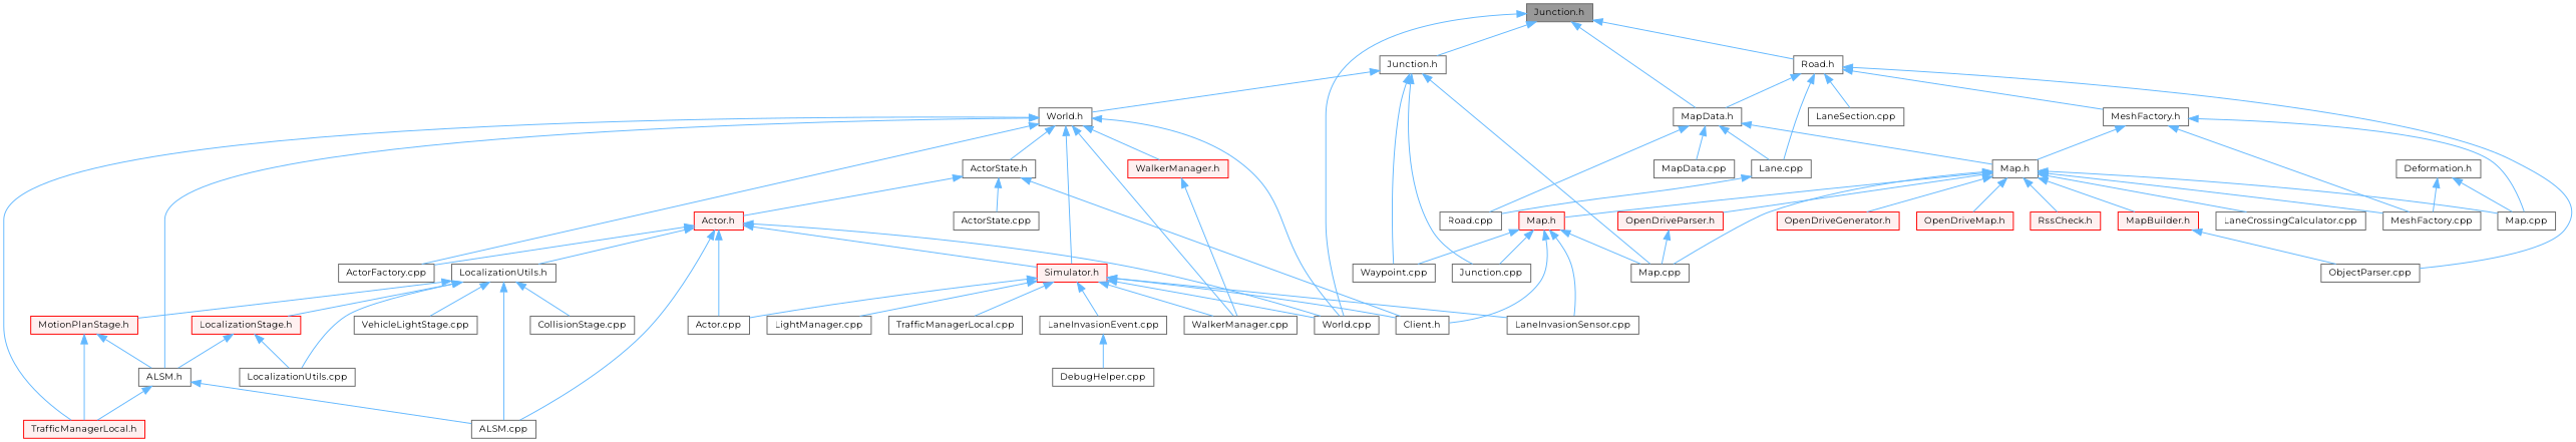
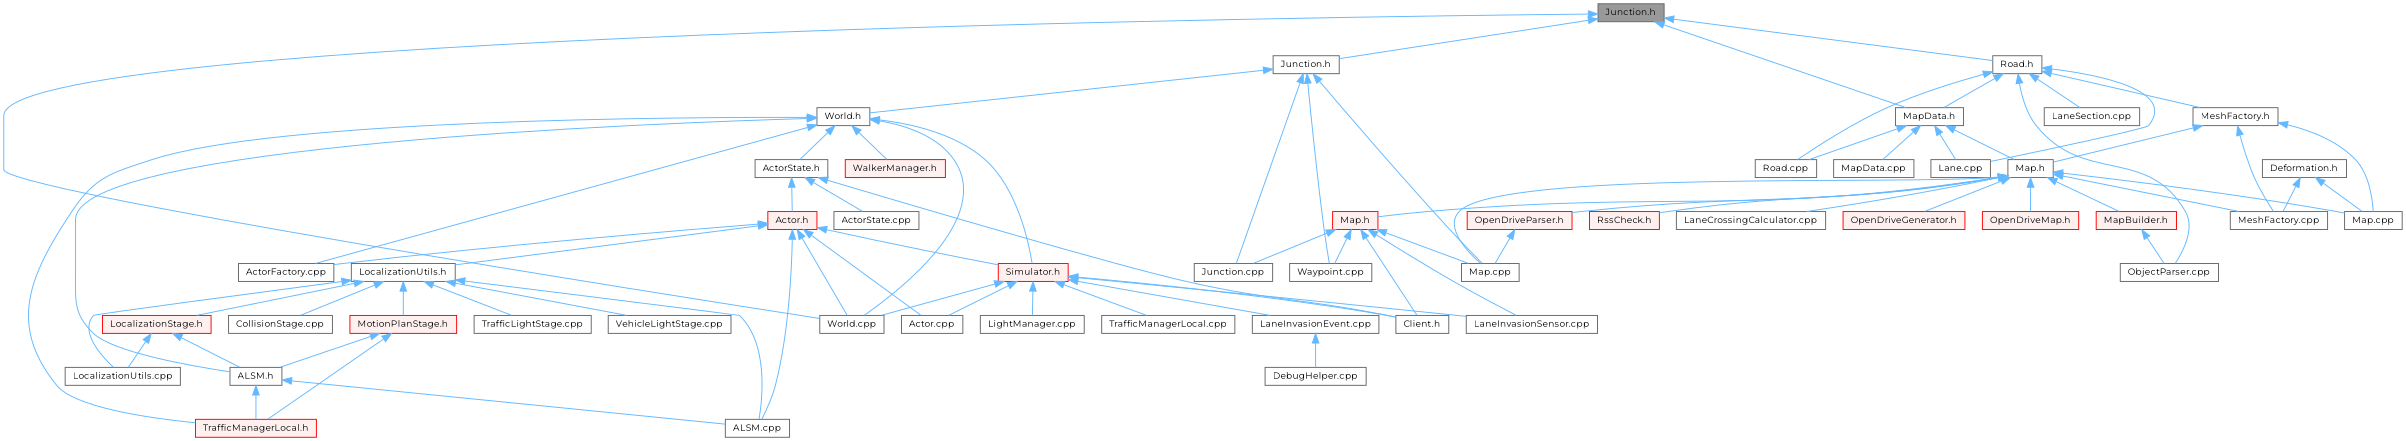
  digraph {
    fontname=Montserrat
    node [color=grey40 fillcolor=white fontname=Montserrat fontsize=10 shape=box style=filled]
    edge [color=steelblue1 dir=back fontname=Montserrat fontsize=10 labelfontname=Helvetica labelfontsize=10 style=solid]
    n1 [color=gray40 fillcolor=grey60 fontcolor=black height=0.2 label="Junction.h" width=0.4]
    n2 [height=0.2 label="Junction.h" width=0.4]
    n3 [height=0.2 label="World.cpp" width=0.4]
    n4 [height=0.2 label="MapData.h" width=0.4]
    n5 [height=0.2 label="Road.h" width=0.4]
    n6 [height=0.2 label="Junction.cpp" width=0.4]
    n7 [height=0.2 label="Map.cpp" width=0.4]
    n8 [height=0.2 label="Waypoint.cpp" width=0.4]
    n9 [height=0.2 label="World.h" width=0.4]
    n10 [height=0.2 label="Lane.cpp" width=0.4]
    n11 [height=0.2 label="Map.h" width=0.4]
    n12 [height=0.2 label="MapData.cpp" width=0.4]
    n13 [height=0.2 label="Road.cpp" width=0.4]
    n14 [height=0.2 label="ObjectParser.cpp" width=0.4]
    n15 [height=0.2 label="LaneSection.cpp" width=0.4]
    n16 [height=0.2 label="MeshFactory.h" width=0.4]
    n17 [height=0.2 label="ALSM.h" width=0.4]
    n18 [color=red fillcolor="#FFF0F0" height=0.2 label="TrafficManagerLocal.h" width=0.4]
    n19 [height=0.2 label="ActorFactory.cpp" width=0.4]
    n20 [height=0.2 label="ActorState.h" width=0.4]
    n21 [color=red fillcolor="#FFF0F0" height=0.2 label="Simulator.h" width=0.4]
-   n22 [height=0.2 label="WalkerManager.cpp" width=0.4]
    n23 [color=red fillcolor="#FFF0F0" height=0.2 label="WalkerManager.h" width=0.4]
    n24 [height=0.2 label="ALSM.cpp" width=0.4]
    n25 [height=0.2 label="Client.h" width=0.4]
    n26 [color=red fillcolor="#FFF0F0" height=0.2 label="Actor.h" width=0.4]
    n27 [height=0.2 label="ActorState.cpp" width=0.4]
    n28 [height=0.2 label="LocalizationUtils.h" width=0.4]
    n29 [height=0.2 label="CollisionStage.cpp" width=0.4]
    n30 [color=red fillcolor="#FFF0F0" height=0.2 label="LocalizationStage.h" width=0.4]
    n31 [height=0.2 label="LocalizationUtils.cpp" width=0.4]
    n32 [color=red fillcolor="#FFF0F0" height=0.2 label="MotionPlanStage.h" width=0.4]
+   n33 [height=0.2 label="TrafficLightStage.cpp" width=0.4]
    n34 [height=0.2 label="VehicleLightStage.cpp" width=0.4]
    n35 [height=0.2 label="Actor.cpp" width=0.4]
    n36 [height=0.2 label="TrafficManagerLocal.cpp" width=0.4]
    n37 [height=0.2 label="LaneInvasionEvent.cpp" width=0.4]
    n38 [height=0.2 label="LaneInvasionSensor.cpp" width=0.4]
    n39 [height=0.2 label="LightManager.cpp" width=0.4]
    n40 [height=0.2 label="DebugHelper.cpp" width=0.4]
    n41 [height=0.2 label="LaneCrossingCalculator.cpp" width=0.4]
    n42 [height=0.2 label="Map.cpp" width=0.4]
    n43 [color=red fillcolor="#FFF0F0" height=0.2 label="Map.h" width=0.4]
    n44 [color=red fillcolor="#FFF0F0" height=0.2 label="MapBuilder.h" width=0.4]
    n45 [height=0.2 label="MeshFactory.cpp" width=0.4]
    n46 [color=red fillcolor="#FFF0F0" height=0.2 label="OpenDriveGenerator.h" width=0.4]
    n47 [color=red fillcolor="#FFF0F0" height=0.2 label="OpenDriveMap.h" width=0.4]
    n48 [color=red fillcolor="#FFF0F0" height=0.2 label="OpenDriveParser.h" width=0.4]
    n49 [color=red fillcolor="#FFF0F0" height=0.2 label="RssCheck.h" width=0.4]
    n50 [height=0.2 label="Deformation.h" width=0.4]
    n1 -> n2
    n1 -> n3
    n1 -> n4
    n1 -> n5
    n2 -> n6
    n2 -> n7
    n2 -> n8
    n2 -> n9
    n4 -> n10
    n4 -> n11
    n4 -> n12
    n4 -> n13
    n5 -> n4
    n5 -> n10
-   n10 -> n13
+   n5 -> n13
    n5 -> n14
    n5 -> n15
    n5 -> n16
    n9 -> n3
    n9 -> n17
    n9 -> n18
    n9 -> n19
    n9 -> n20
    n9 -> n21
-   n9 -> n22
    n9 -> n23
    n11 -> n7
    n11 -> n41
    n11 -> n42
    n11 -> n43
    n11 -> n44
    n11 -> n45
    n11 -> n46
    n11 -> n47
    n11 -> n48
    n11 -> n49
    n16 -> n11
    n16 -> n42
    n16 -> n45
    n17 -> n18
    n17 -> n24
    n20 -> n25
    n20 -> n26
    n20 -> n27
    n21 -> n3
-   n21 -> n22
    n21 -> n25
    n21 -> n35
    n21 -> n36
    n21 -> n37
    n21 -> n38
    n21 -> n39
-   n23 -> n22
    n26 -> n3
    n26 -> n19
    n26 -> n21
    n26 -> n24
    n26 -> n28
    n26 -> n35
    n28 -> n24
    n28 -> n29
    n28 -> n30
    n28 -> n31
    n28 -> n32
+   n28 -> n33
    n28 -> n34
    n30 -> n17
    n30 -> n31
    n32 -> n17
    n32 -> n18
    n37 -> n40
    n43 -> n6
    n43 -> n7
    n43 -> n8
    n43 -> n25
    n43 -> n38
    n44 -> n14
    n48 -> n7
    n50 -> n42
    n50 -> n45
  }
